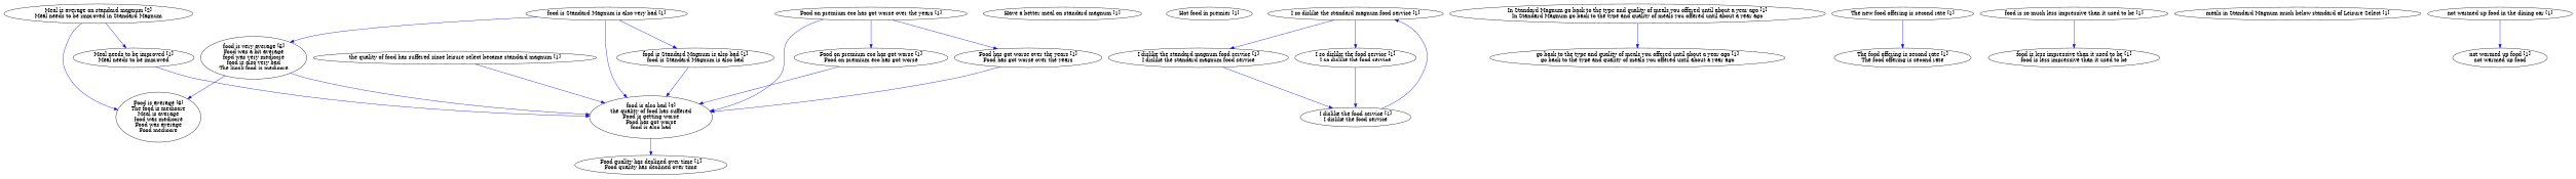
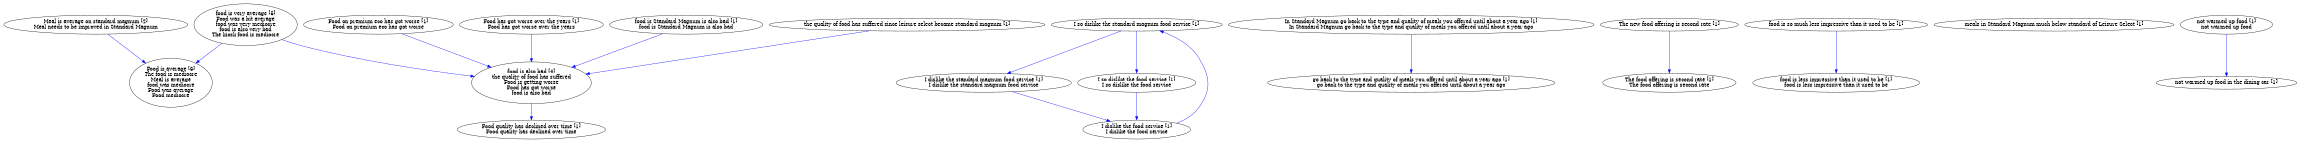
  digraph {
    edge [color=blue]
    "Meal is average on standard magnum [2]\nMeal needs to be improved in Standard Magnum"
    "Food is average [6]\nThe food is mediocre\nMeal is average\nfood was mediocre\nFood was average\nFood mediocre"
-   "Meal needs to be improved [1]\nMeal needs to be improved"
    "food is also bad [4]\nthe quality of food has suffered\nFood is getting worse\nFood has got worse\nfood is also bad"
    "Food quality has declined over time [1]\nFood quality has declined over time"
    "food is very average [5]\nFood was a bit average\nfood was very mediocre\nfood is also very bad\nThe kiosk food is mediocre"
-   "Food on premium eco has got worse over the years [1]"
    "Food on premium eco has got worse [1]\nFood on premium eco has got worse"
    "Food has got worse over the years [1]\nFood has got worse over the years"
-   "Have a better meal on standard magnum [1]"
-   "Hot food in premier [1]"
    "I so dislike the standard magnum food service [1]"
    "I dislike the standard magnum food service [1]\nI dislike the standard magnum food service"
    "I so dislike the food service [1]\nI so dislike the food service"
    "I dislike the food service [1]\nI dislike the food service"
    "In Standard Magnum go back to the type and quality of meals you offered until about a year ago [1]\nIn Standard Magnum go back to the type and quality of meals you offered until about a year ago"
    "go back to the type and quality of meals you offered until about a year ago [1]\ngo back to the type and quality of meals you offered until about a year ago"
    "The new food offering is second rate [1]"
    "The food offering is second rate [1]\nThe food offering is second rate"
-   "food is Standard Magnum is also very bad [1]"
    "food is Standard Magnum is also bad [1]\nfood is Standard Magnum is also bad"
    "food is so much less impressive than it used to be [1]"
    "food is less impressive than it used to be [1]\nfood is less impressive than it used to be"
    "meals in Standard Magnum much below standard of Leisure Select [1]"
    "not warmed up food in the dining car [1]"
    "not warmed up food [1]\nnot warmed up food"
    "the quality of food has suffered since leisure select became standard magnum [1]"
    "Meal is average on standard magnum [2]\nMeal needs to be improved in Standard Magnum" -> "Food is average [6]\nThe food is mediocre\nMeal is average\nfood was mediocre\nFood was average\nFood mediocre"
-   "Meal is average on standard magnum [2]\nMeal needs to be improved in Standard Magnum" -> "Meal needs to be improved [1]\nMeal needs to be improved"
-   "Meal needs to be improved [1]\nMeal needs to be improved" -> "food is also bad [4]\nthe quality of food has suffered\nFood is getting worse\nFood has got worse\nfood is also bad"
    "food is also bad [4]\nthe quality of food has suffered\nFood is getting worse\nFood has got worse\nfood is also bad" -> "Food quality has declined over time [1]\nFood quality has declined over time"
    "food is very average [5]\nFood was a bit average\nfood was very mediocre\nfood is also very bad\nThe kiosk food is mediocre" -> "Food is average [6]\nThe food is mediocre\nMeal is average\nfood was mediocre\nFood was average\nFood mediocre"
    "food is very average [5]\nFood was a bit average\nfood was very mediocre\nfood is also very bad\nThe kiosk food is mediocre" -> "food is also bad [4]\nthe quality of food has suffered\nFood is getting worse\nFood has got worse\nfood is also bad"
-   "Food on premium eco has got worse over the years [1]" -> "food is also bad [4]\nthe quality of food has suffered\nFood is getting worse\nFood has got worse\nfood is also bad"
-   "Food on premium eco has got worse over the years [1]" -> "Food on premium eco has got worse [1]\nFood on premium eco has got worse"
-   "Food on premium eco has got worse over the years [1]" -> "Food has got worse over the years [1]\nFood has got worse over the years"
    "Food on premium eco has got worse [1]\nFood on premium eco has got worse" -> "food is also bad [4]\nthe quality of food has suffered\nFood is getting worse\nFood has got worse\nfood is also bad"
    "Food has got worse over the years [1]\nFood has got worse over the years" -> "food is also bad [4]\nthe quality of food has suffered\nFood is getting worse\nFood has got worse\nfood is also bad"
    "I so dislike the standard magnum food service [1]" -> "I dislike the standard magnum food service [1]\nI dislike the standard magnum food service"
    "I so dislike the standard magnum food service [1]" -> "I so dislike the food service [1]\nI so dislike the food service"
    "I dislike the standard magnum food service [1]\nI dislike the standard magnum food service" -> "I dislike the food service [1]\nI dislike the food service"
    "I so dislike the food service [1]\nI so dislike the food service" -> "I dislike the food service [1]\nI dislike the food service"
    "I dislike the food service [1]\nI dislike the food service" -> "I so dislike the standard magnum food service [1]"
    "In Standard Magnum go back to the type and quality of meals you offered until about a year ago [1]\nIn Standard Magnum go back to the type and quality of meals you offered until about a year ago" -> "go back to the type and quality of meals you offered until about a year ago [1]\ngo back to the type and quality of meals you offered until about a year ago"
    "The new food offering is second rate [1]" -> "The food offering is second rate [1]\nThe food offering is second rate"
-   "food is Standard Magnum is also very bad [1]" -> "food is also bad [4]\nthe quality of food has suffered\nFood is getting worse\nFood has got worse\nfood is also bad"
-   "food is Standard Magnum is also very bad [1]" -> "food is very average [5]\nFood was a bit average\nfood was very mediocre\nfood is also very bad\nThe kiosk food is mediocre"
-   "food is Standard Magnum is also very bad [1]" -> "food is Standard Magnum is also bad [1]\nfood is Standard Magnum is also bad"
    "food is Standard Magnum is also bad [1]\nfood is Standard Magnum is also bad" -> "food is also bad [4]\nthe quality of food has suffered\nFood is getting worse\nFood has got worse\nfood is also bad"
    "food is so much less impressive than it used to be [1]" -> "food is less impressive than it used to be [1]\nfood is less impressive than it used to be"
-   "not warmed up food in the dining car [1]" -> "not warmed up food [1]\nnot warmed up food"
+   "not warmed up food [1]\nnot warmed up food" -> "not warmed up food in the dining car [1]"
    "the quality of food has suffered since leisure select became standard magnum [1]" -> "food is also bad [4]\nthe quality of food has suffered\nFood is getting worse\nFood has got worse\nfood is also bad"
  }
